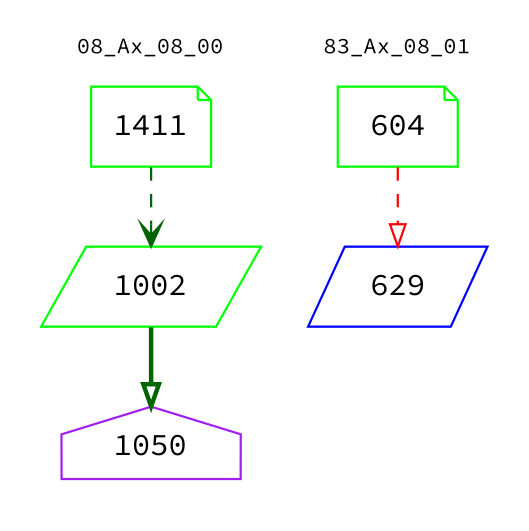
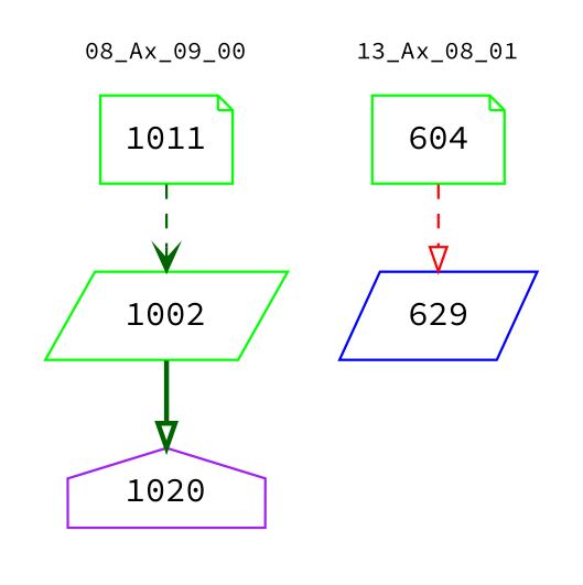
  digraph {
    fontname="Source Code Pro"
    node [color=green fontname="Source Code Pro" shape=note]
    edge [arrowhead=onormal color=darkgreen fontname="Source Code Pro" style=dashed]
-   n1 [label=1411]
+   n1 [label=1011]
    n2 [label=1002 shape=parallelogram]
-   n3 [color=purple label=1050 shape=house]
+   n3 [color=purple label=1020 shape=house]
    n4 [label=604]
    n5 [color=blue label=629 shape=parallelogram]
    subgraph cluster_1 {
      color=white
      fontsize=10
-     label="08_Ax_08_00"
+     label="08_Ax_09_00"
      n1
      n2
      n3
    }
    subgraph cluster_2 {
      color=white
      fontsize=10
-     label="83_Ax_08_01"
+     label="13_Ax_08_01"
      n4
      n5
    }
    n1 -> n2 [arrowhead=vee]
    n2 -> n3 [style=bold]
    n4 -> n5 [color=red]
  }
